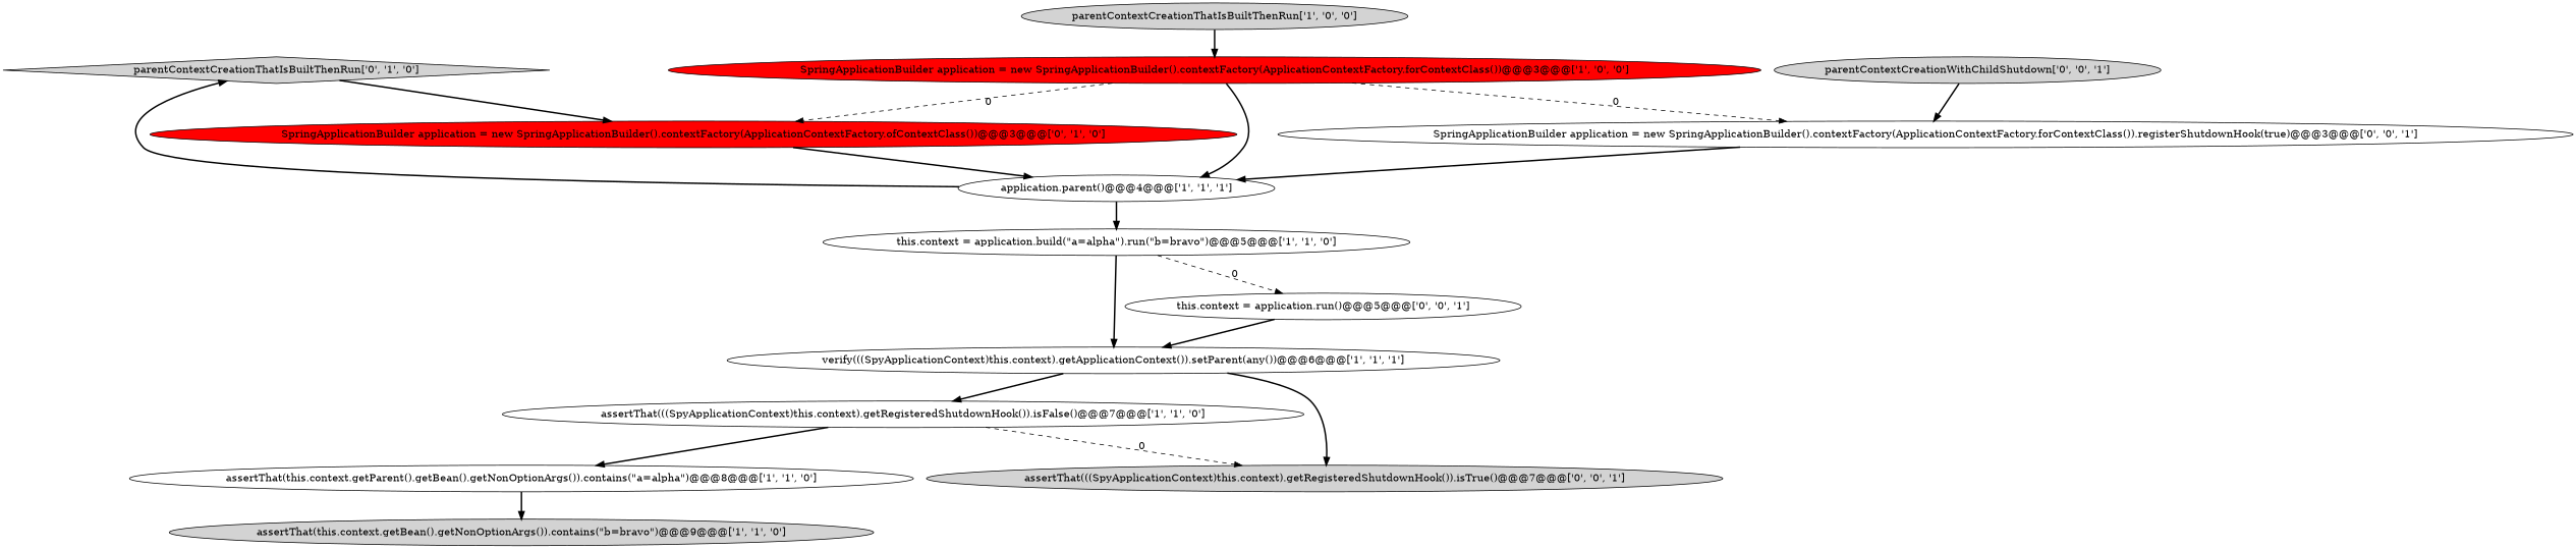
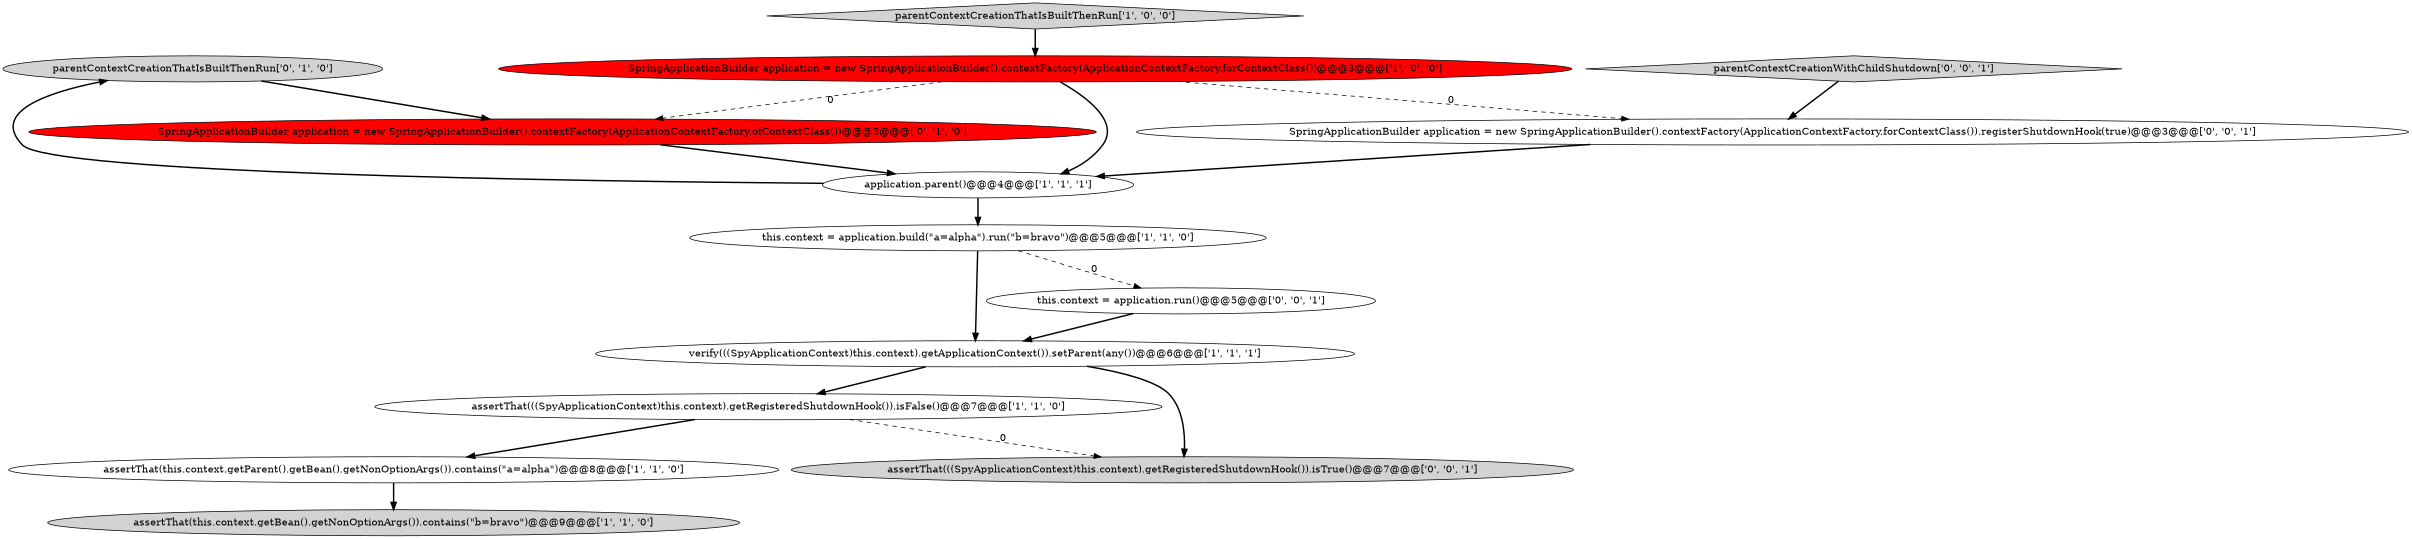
  digraph {
    node [fillcolor=white shape=ellipse style=filled]
    edge [style=bold]
-   n1 [fillcolor=lightgray label="parentContextCreationThatIsBuiltThenRun['0', '1', '0']" shape=diamond]
+   n1 [fillcolor=lightgray label="parentContextCreationThatIsBuiltThenRun['0', '1', '0']"]
    n2 [fillcolor=red label="SpringApplicationBuilder application = new SpringApplicationBuilder().contextFactory(ApplicationContextFactory.ofContextClass())@@@3@@@['0', '1', '0']"]
    n3 [label="application.parent()@@@4@@@['1', '1', '1']"]
    n4 [fillcolor=lightgray label="assertThat(((SpyApplicationContext)this.context).getRegisteredShutdownHook()).isTrue()@@@7@@@['0', '0', '1']"]
    n5 [label="assertThat(((SpyApplicationContext)this.context).getRegisteredShutdownHook()).isFalse()@@@7@@@['1', '1', '0']"]
    n6 [label="assertThat(this.context.getParent().getBean().getNonOptionArgs()).contains(\"a=alpha\")@@@8@@@['1', '1', '0']"]
    n7 [fillcolor=lightgray label="assertThat(this.context.getBean().getNonOptionArgs()).contains(\"b=bravo\")@@@9@@@['1', '1', '0']"]
    n8 [fillcolor=red label="SpringApplicationBuilder application = new SpringApplicationBuilder().contextFactory(ApplicationContextFactory.forContextClass())@@@3@@@['1', '0', '0']"]
    n9 [label="SpringApplicationBuilder application = new SpringApplicationBuilder().contextFactory(ApplicationContextFactory.forContextClass()).registerShutdownHook(true)@@@3@@@['0', '0', '1']"]
    n10 [label="this.context = application.build(\"a=alpha\").run(\"b=bravo\")@@@5@@@['1', '1', '0']"]
    n11 [label="verify(((SpyApplicationContext)this.context).getApplicationContext()).setParent(any())@@@6@@@['1', '1', '1']"]
    n12 [label="this.context = application.run()@@@5@@@['0', '0', '1']"]
-   n13 [fillcolor=lightgray label="parentContextCreationWithChildShutdown['0', '0', '1']"]
-   n14 [fillcolor=lightgray label="parentContextCreationThatIsBuiltThenRun['1', '0', '0']"]
+   n13 [fillcolor=lightgray label="parentContextCreationWithChildShutdown['0', '0', '1']" shape=diamond]
+   n14 [fillcolor=lightgray label="parentContextCreationThatIsBuiltThenRun['1', '0', '0']" shape=diamond]
    n1 -> n2
    n2 -> n3
    n3 -> n1
    n3 -> n10
    n5 -> n4 [label=0 style=dashed]
    n5 -> n6
    n6 -> n7
    n8 -> n2 [label=0 style=dashed]
    n8 -> n3
    n8 -> n9 [label=0 style=dashed]
    n9 -> n3
    n10 -> n11
    n10 -> n12 [label=0 style=dashed]
    n11 -> n4
    n11 -> n5
    n12 -> n11
    n13 -> n9
    n14 -> n8
  }
